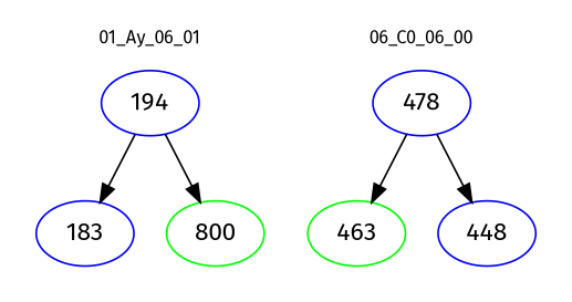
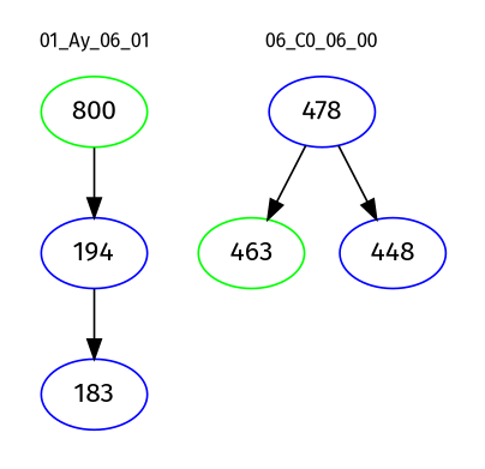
  digraph {
    fontname="Fira Sans"
    node [color=blue fontname="Fira Sans"]
    edge [color=black fontname="Fira Sans"]
    n1 [label=194]
    n2 [label=183]
    n3 [color=green label=800]
    n4 [label=478]
    n5 [color=green label=463]
    n6 [label=448]
    subgraph cluster_1 {
      color=white
      fontsize=10
      label="01_Ay_06_01"
      n1
      n2
      n3
    }
    subgraph cluster_2 {
      color=white
      fontsize=10
      label="06_C0_06_00"
      n4
      n5
      n6
    }
    n1 -> n2
-   n1 -> n3
+   n3 -> n1
    n4 -> n5
    n4 -> n6
  }
